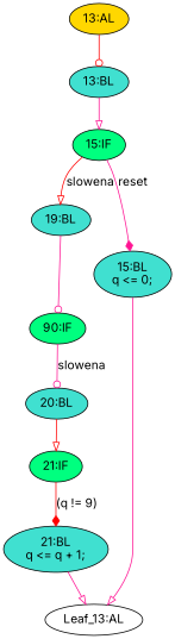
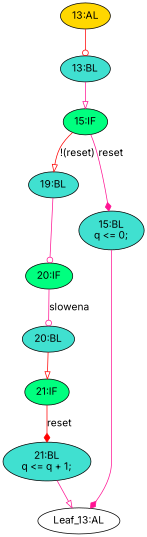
  strict digraph {
    fontname=Inter
    node [fillcolor=turquoise fontname=Inter statements="[]" style=filled typ=Block]
    edge [arrowhead=onormal color=deeppink cond="[]" fontname=Inter lineno=None]
    n1 [ast="<pyverilog.vparser.ast.IfStatement object at 0x7fe461aa1b90>" fillcolor=springgreen label="15:IF" typ=IfStatement]
    n2 [ast="<pyverilog.vparser.ast.Block object at 0x7fe461aa1990>" label="19:BL"]
    n3 [ast="<pyverilog.vparser.ast.Block object at 0x7fe461aa1bd0>" label="15:BL\nq <= 0;" statements="[<pyverilog.vparser.ast.NonblockingSubstitution object at 0x7fe461aa1c10>]"]
-   n4 [ast="<pyverilog.vparser.ast.IfStatement object at 0x7fe461aa1450>" fillcolor=springgreen label="90:IF" typ=IfStatement]
+   n4 [ast="<pyverilog.vparser.ast.IfStatement object at 0x7fe461aa1450>" fillcolor=springgreen label="20:IF" typ=IfStatement]
    n5 [def_var="['q']" label="Leaf_13:AL" fillcolor="" statements="" style="" typ=""]
    n6 [ast="<pyverilog.vparser.ast.Block object at 0x7fe461aa15d0>" label="20:BL"]
    n7 [ast="<pyverilog.vparser.ast.IfStatement object at 0x7fe461aa1610>" fillcolor=springgreen label="21:IF" typ=IfStatement]
    n8 [ast="<pyverilog.vparser.ast.Always object at 0x7fe461aa1a10>" clk_sens=True fillcolor=gold label="13:AL" sens="['clk']" typ=Always use_var="['reset', 'q', 'slowena']"]
    n9 [ast="<pyverilog.vparser.ast.Block object at 0x7fe461aa1b50>" label="13:BL"]
    n10 [ast="<pyverilog.vparser.ast.Block object at 0x7fe461aa1650>" label="21:BL\nq <= q + 1;" statements="[<pyverilog.vparser.ast.NonblockingSubstitution object at 0x7fe461aa1690>]"]
-   n1 -> n2 [color=red cond="['reset']" label=slowena lineno=15]
+   n1 -> n2 [color=red cond="['reset']" label="!(reset)" lineno=15]
    n1 -> n3 [arrowhead=diamond cond="['reset']" label=reset lineno=15]
    n2 -> n4 [arrowhead=odot]
-   n3 -> n5
+   n3 -> n5 [arrowhead=diamond]
    n4 -> n6 [arrowhead=odot cond="['slowena']" label=slowena lineno=20]
    n6 -> n7 [color=red]
-   n7 -> n10 [arrowhead=diamond color=red cond="['q']" label="(q != 9)" lineno=21]
+   n7 -> n10 [arrowhead=diamond color=red cond="['q']" label=reset lineno=21]
    n8 -> n9 [arrowhead=odot color=red]
    n9 -> n1
    n10 -> n5
  }
